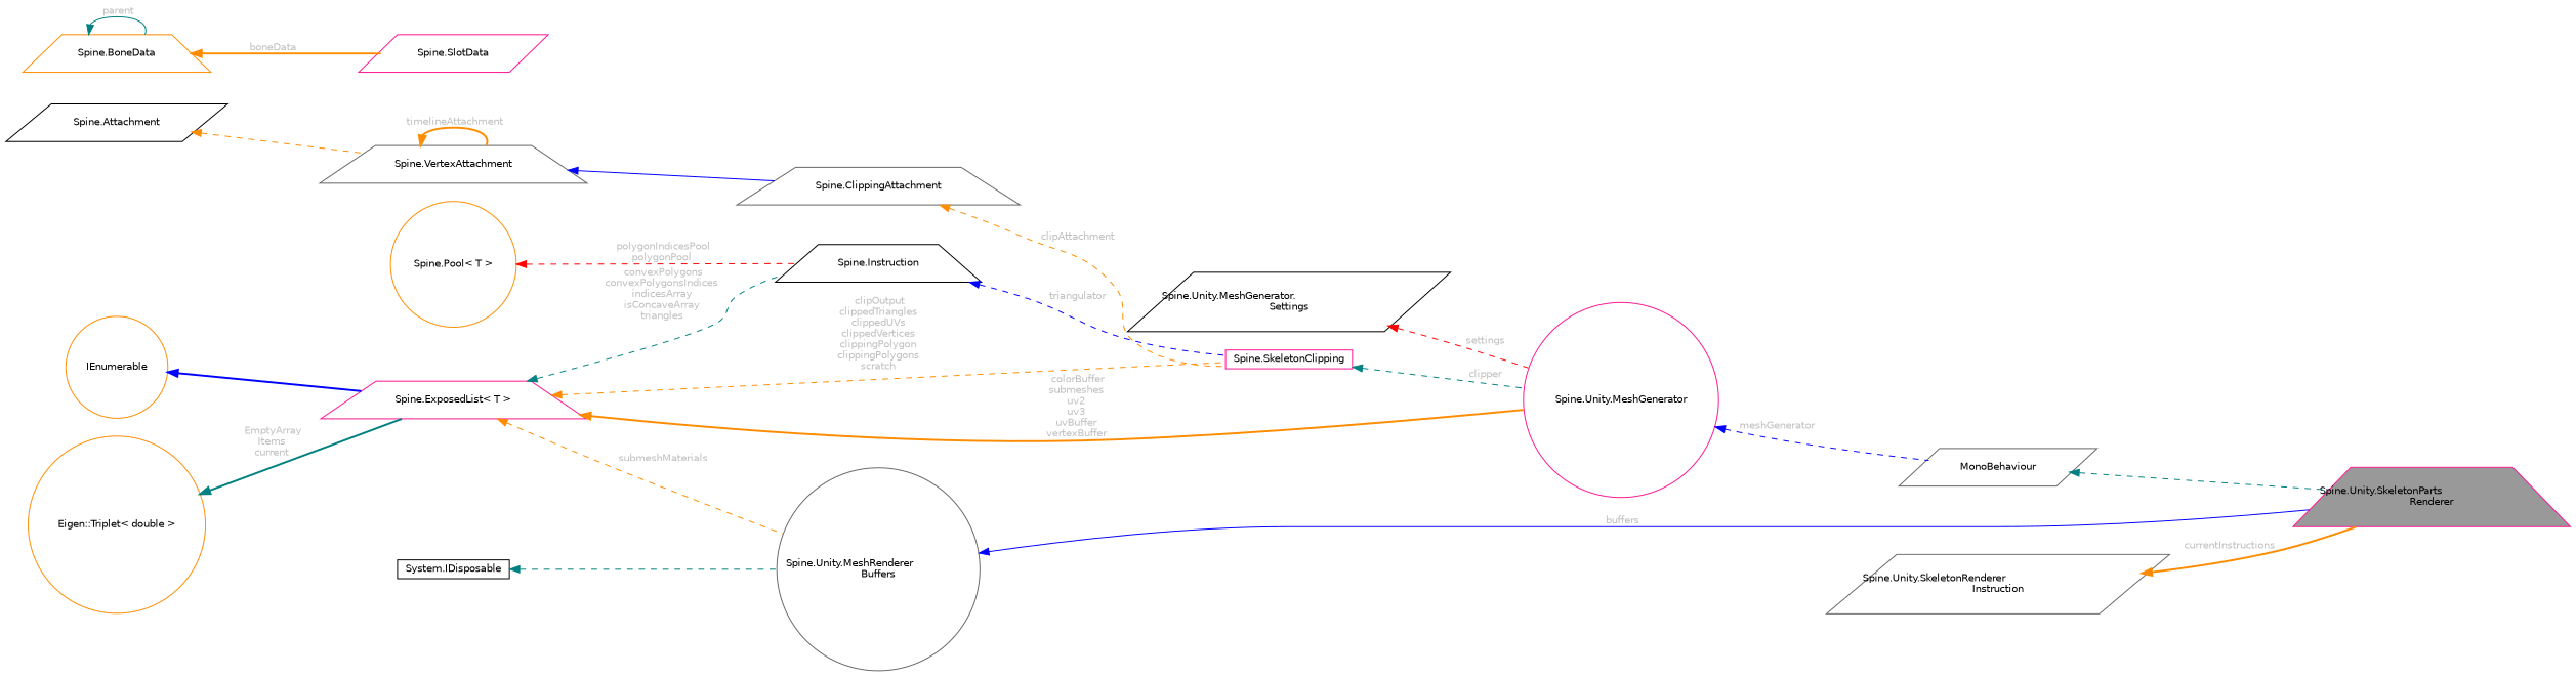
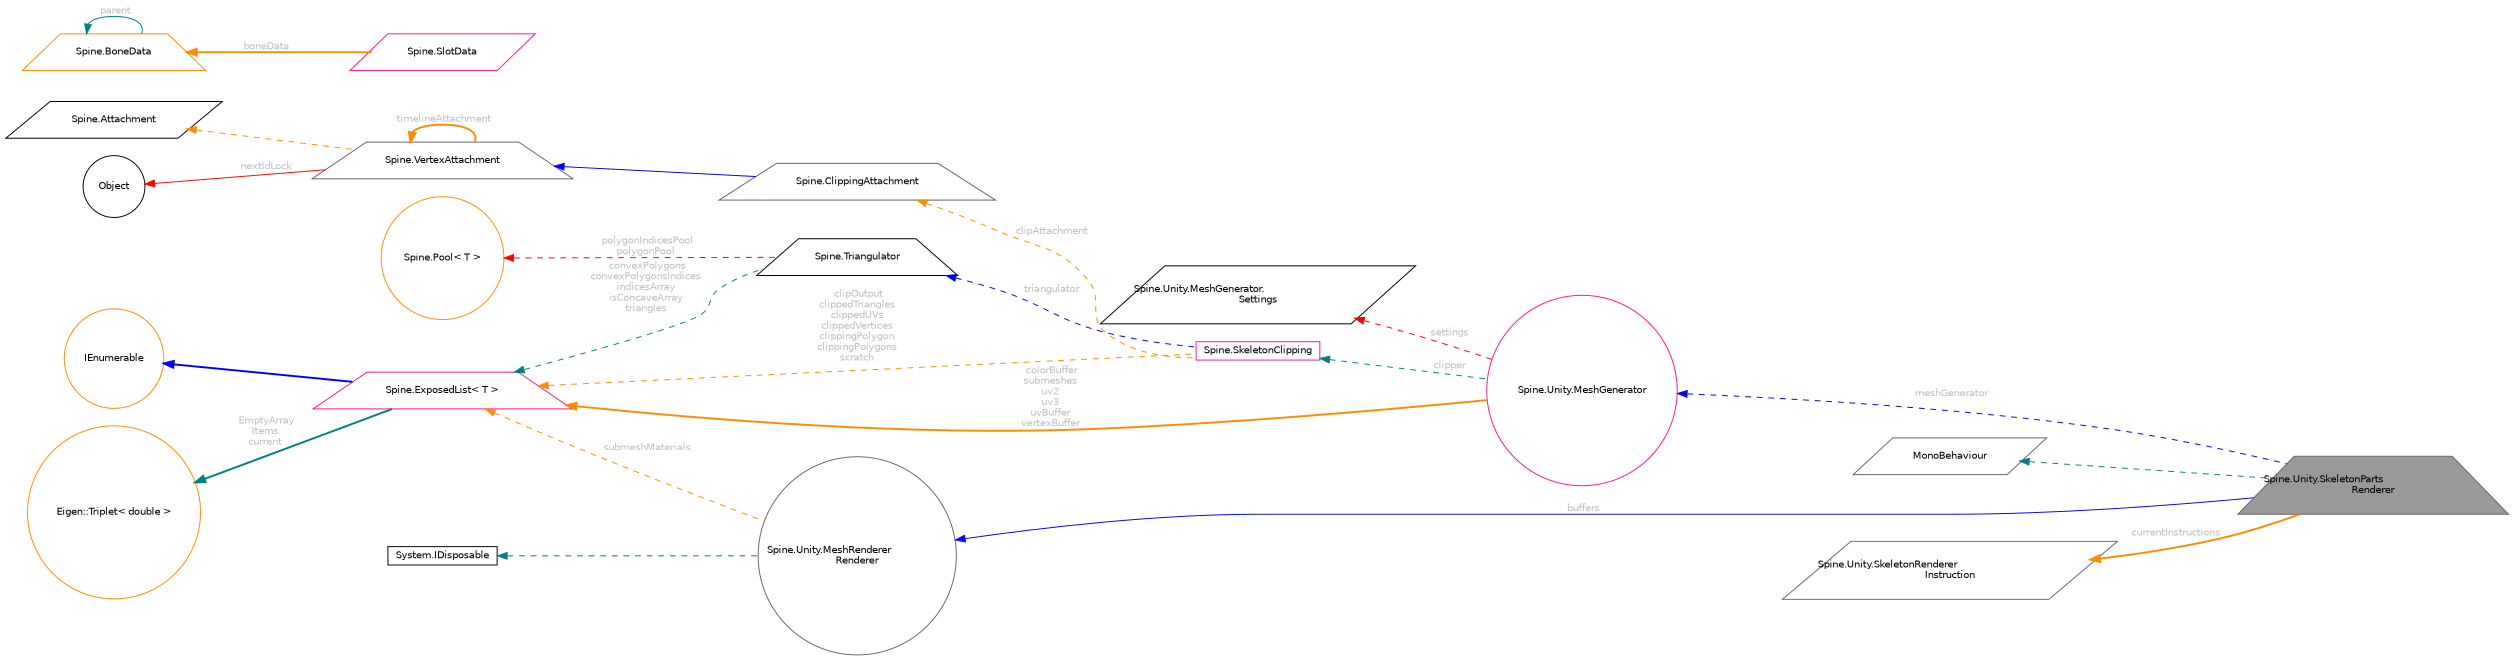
  digraph {
    rankdir=LR
    node [color=deeppink fillcolor=white fontname=Helvetica fontsize=10 shape=trapezium style=filled]
    edge [color=darkorange dir=back fontname=Helvetica fontsize=10 labelfontname=Helvetica labelfontsize=10 style=dashed fontcolor=grey]
-   n1 [fillcolor=grey60 fontcolor=black height=0.2 label="Spine.Unity.SkeletonParts\lRenderer" width=0.4]
+   n1 [color=gray40 fillcolor=grey60 fontcolor=black height=0.2 label="Spine.Unity.SkeletonParts\lRenderer" width=0.4]
    n2 [color=gray40 height=0.2 label=MonoBehaviour shape=parallelogram width=0.4]
    n3 [height=0.2 label="Spine.Unity.MeshGenerator" shape=circle width=0.4]
    n4 [color=black height=0.2 label="Spine.Unity.MeshGenerator.\lSettings" shape=parallelogram width=0.4]
    n5 [height=0.2 label="Spine.ExposedList\< T \>" width=0.4]
    n6 [height=0.2 label="Spine.SkeletonClipping" shape=box width=0.4]
-   n7 [color=black height=0.2 label="Spine.Instruction" width=0.4]
-   n8 [color=gray40 height=0.2 label="Spine.Unity.MeshRenderer\lBuffers" shape=circle width=0.4]
+   n7 [color=black height=0.2 label="Spine.Triangulator" width=0.4]
+   n8 [color=gray40 height=0.2 label="Spine.Unity.MeshRenderer\lRenderer" shape=circle width=0.4]
    n9 [color=darkorange height=0.2 label=IEnumerable shape=circle width=0.4]
    n10 [color=darkorange height=0.2 label="Eigen::Triplet\< double \>" shape=circle width=0.4]
    n11 [color=darkorange height=0.2 label="Spine.Pool\< T \>" shape=circle width=0.4]
    n12 [color=gray40 height=0.2 label="Spine.ClippingAttachment" width=0.4]
    n13 [color=gray40 height=0.2 label="Spine.VertexAttachment" width=0.4]
    n14 [color=black height=0.2 label="Spine.Attachment" shape=parallelogram width=0.4]
+   n15 [color=black height=0.2 label=Object shape=circle width=0.4]
    n16 [height=0.2 label="Spine.SlotData" shape=parallelogram width=0.4]
    n17 [color=darkorange height=0.2 label="Spine.BoneData" width=0.4]
    n18 [color=black height=0.2 label="System.IDisposable" shape=box width=0.4]
    n19 [color=gray40 height=0.2 label="Spine.Unity.SkeletonRenderer\lInstruction" shape=parallelogram width=0.4]
    n2 -> n1 [color=teal fontcolor=""]
-   n3 -> n2 [color=blue label=" meshGenerator"]
+   n3 -> n1 [color=blue label=" meshGenerator"]
    n4 -> n3 [color=red label=" settings"]
    n5 -> n3 [label=" colorBuffer\nsubmeshes\nuv2\nuv3\nuvBuffer\nvertexBuffer" style=bold]
    n5 -> n6 [label=" clipOutput\nclippedTriangles\nclippedUVs\nclippedVertices\nclippingPolygon\nclippingPolygons\nscratch"]
    n5 -> n7 [color=teal label=" convexPolygons\nconvexPolygonsIndices\nindicesArray\nisConcaveArray\ntriangles"]
    n5 -> n8 [label=" submeshMaterials"]
    n6 -> n3 [color=teal label=" clipper"]
    n7 -> n6 [color=blue label=" triangulator"]
    n8 -> n1 [color=blue label=" buffers" style=solid]
    n9 -> n5 [color=blue style=bold fontcolor=""]
    n10 -> n5 [color=teal label=" EmptyArray\nItems\ncurrent" style=bold]
    n11 -> n7 [color=red label=" polygonIndicesPool\npolygonPool"]
    n12 -> n6 [label=" clipAttachment"]
    n13 -> n12 [color=blue style=solid fontcolor=""]
    n13 -> n13 [label=" timelineAttachment" style=bold]
    n14 -> n13 [fontcolor=""]
+   n15 -> n13 [color=red label=" nextIdLock" style=solid]
    n17 -> n16 [label=" boneData" style=bold]
    n17 -> n17 [color=teal label=" parent" style=solid]
    n18 -> n8 [color=teal fontcolor=""]
    n19 -> n1 [label=" currentInstructions" style=bold]
  }
